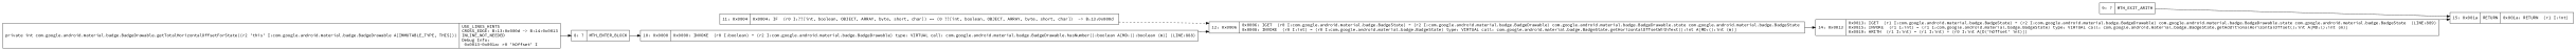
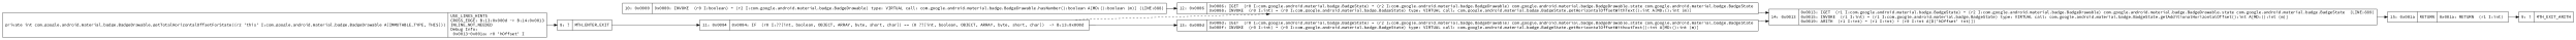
  digraph {
    fontname="Source Code Pro"
    rankdir=LR
    node [fontname="Source Code Pro" shape=record]
    edge [fontname="Source Code Pro"]
-   n1 [label="{8\:\ ?|MTH_ENTER_BLOCK\l}"]
+   n1 [label="{8\:\ ?|MTH_ENTER_EXIT\l}"]
    n2 [label="{10\:\ 0x0000|0x0000: INVOKE  (r0 I:boolean) = (r2 I:com.google.android.material.badge.BadgeDrawable) type: VIRTUAL call: com.google.android.material.badge.BadgeDrawable.hasNumber():boolean A[MD:():boolean (m)] (LINE:888)\l}"]
    n3 [label="{12\:\ 0x0006|0x0006: IGET  (r0 I:com.google.android.material.badge.BadgeState) = (r2 I:com.google.android.material.badge.BadgeDrawable) com.google.android.material.badge.BadgeDrawable.state com.google.android.material.badge.BadgeState \l0x0008: INVOKE  (r0 I:int) = (r0 I:com.google.android.material.badge.BadgeState) type: VIRTUAL call: com.google.android.material.badge.BadgeState.getHorizontalOffsetWithText():int A[MD:():int (m)]\l}"]
    n4 [label="{11\:\ 0x0004|0x0004: IF  (r0 I:??[int, boolean, OBJECT, ARRAY, byte, short, char]) == (0 ??[int, boolean, OBJECT, ARRAY, byte, short, char])  \-\> B:13:0x000d \l}"]
+   n5 [label="{13\:\ 0x000d|0x000d: IGET  (r0 I:com.google.android.material.badge.BadgeState) = (r2 I:com.google.android.material.badge.BadgeDrawable) com.google.android.material.badge.BadgeDrawable.state com.google.android.material.badge.BadgeState \l0x000f: INVOKE  (r0 I:int) = (r0 I:com.google.android.material.badge.BadgeState) type: VIRTUAL call: com.google.android.material.badge.BadgeState.getHorizontalOffsetWithoutText():int A[MD:():int (m)]\l}"]
    n6 [label="{14\:\ 0x0013|0x0013: IGET  (r1 I:com.google.android.material.badge.BadgeState) = (r2 I:com.google.android.material.badge.BadgeDrawable) com.google.android.material.badge.BadgeDrawable.state com.google.android.material.badge.BadgeState  (LINE:889)\l0x0015: INVOKE  (r1 I:int) = (r1 I:com.google.android.material.badge.BadgeState) type: VIRTUAL call: com.google.android.material.badge.BadgeState.getAdditionalHorizontalOffset():int A[MD:():int (m)]\l0x0019: ARITH  (r1 I:int) = (r1 I:int) + (r0 I:int A[D('hOffset' int)]) \l}"]
    n7 [label="{15\:\ 0x001a|RETURN\l|0x001a: RETURN  (r1 I:int) \l}"]
    n8 [label="{9\:\ ?|MTH_EXIT_ARITH\l}"]
    n9 [label="{private int com.google.android.material.badge.BadgeDrawable.getTotalHorizontalOffsetForState((r2 'this' I:com.google.android.material.badge.BadgeDrawable A[IMMUTABLE_TYPE, THIS]))  | USE_LINES_HINTS\lCROSS_EDGE: B:13:0x000d \-\> B:14:0x0013\lINLINE_NOT_NEEDED\lDebug Info:\l  0x0013\-0x001a: r0 'hOffset' I\l}"]
-   n1 -> n2
+   n1 -> n4
    n2 -> n3
    n3 -> n6
    n4 -> n3 [style=dashed]
+   n4 -> n5
+   n5 -> n6
    n6 -> n7
-   n8 -> n7
+   n7 -> n8
    n9 -> n1
  }
